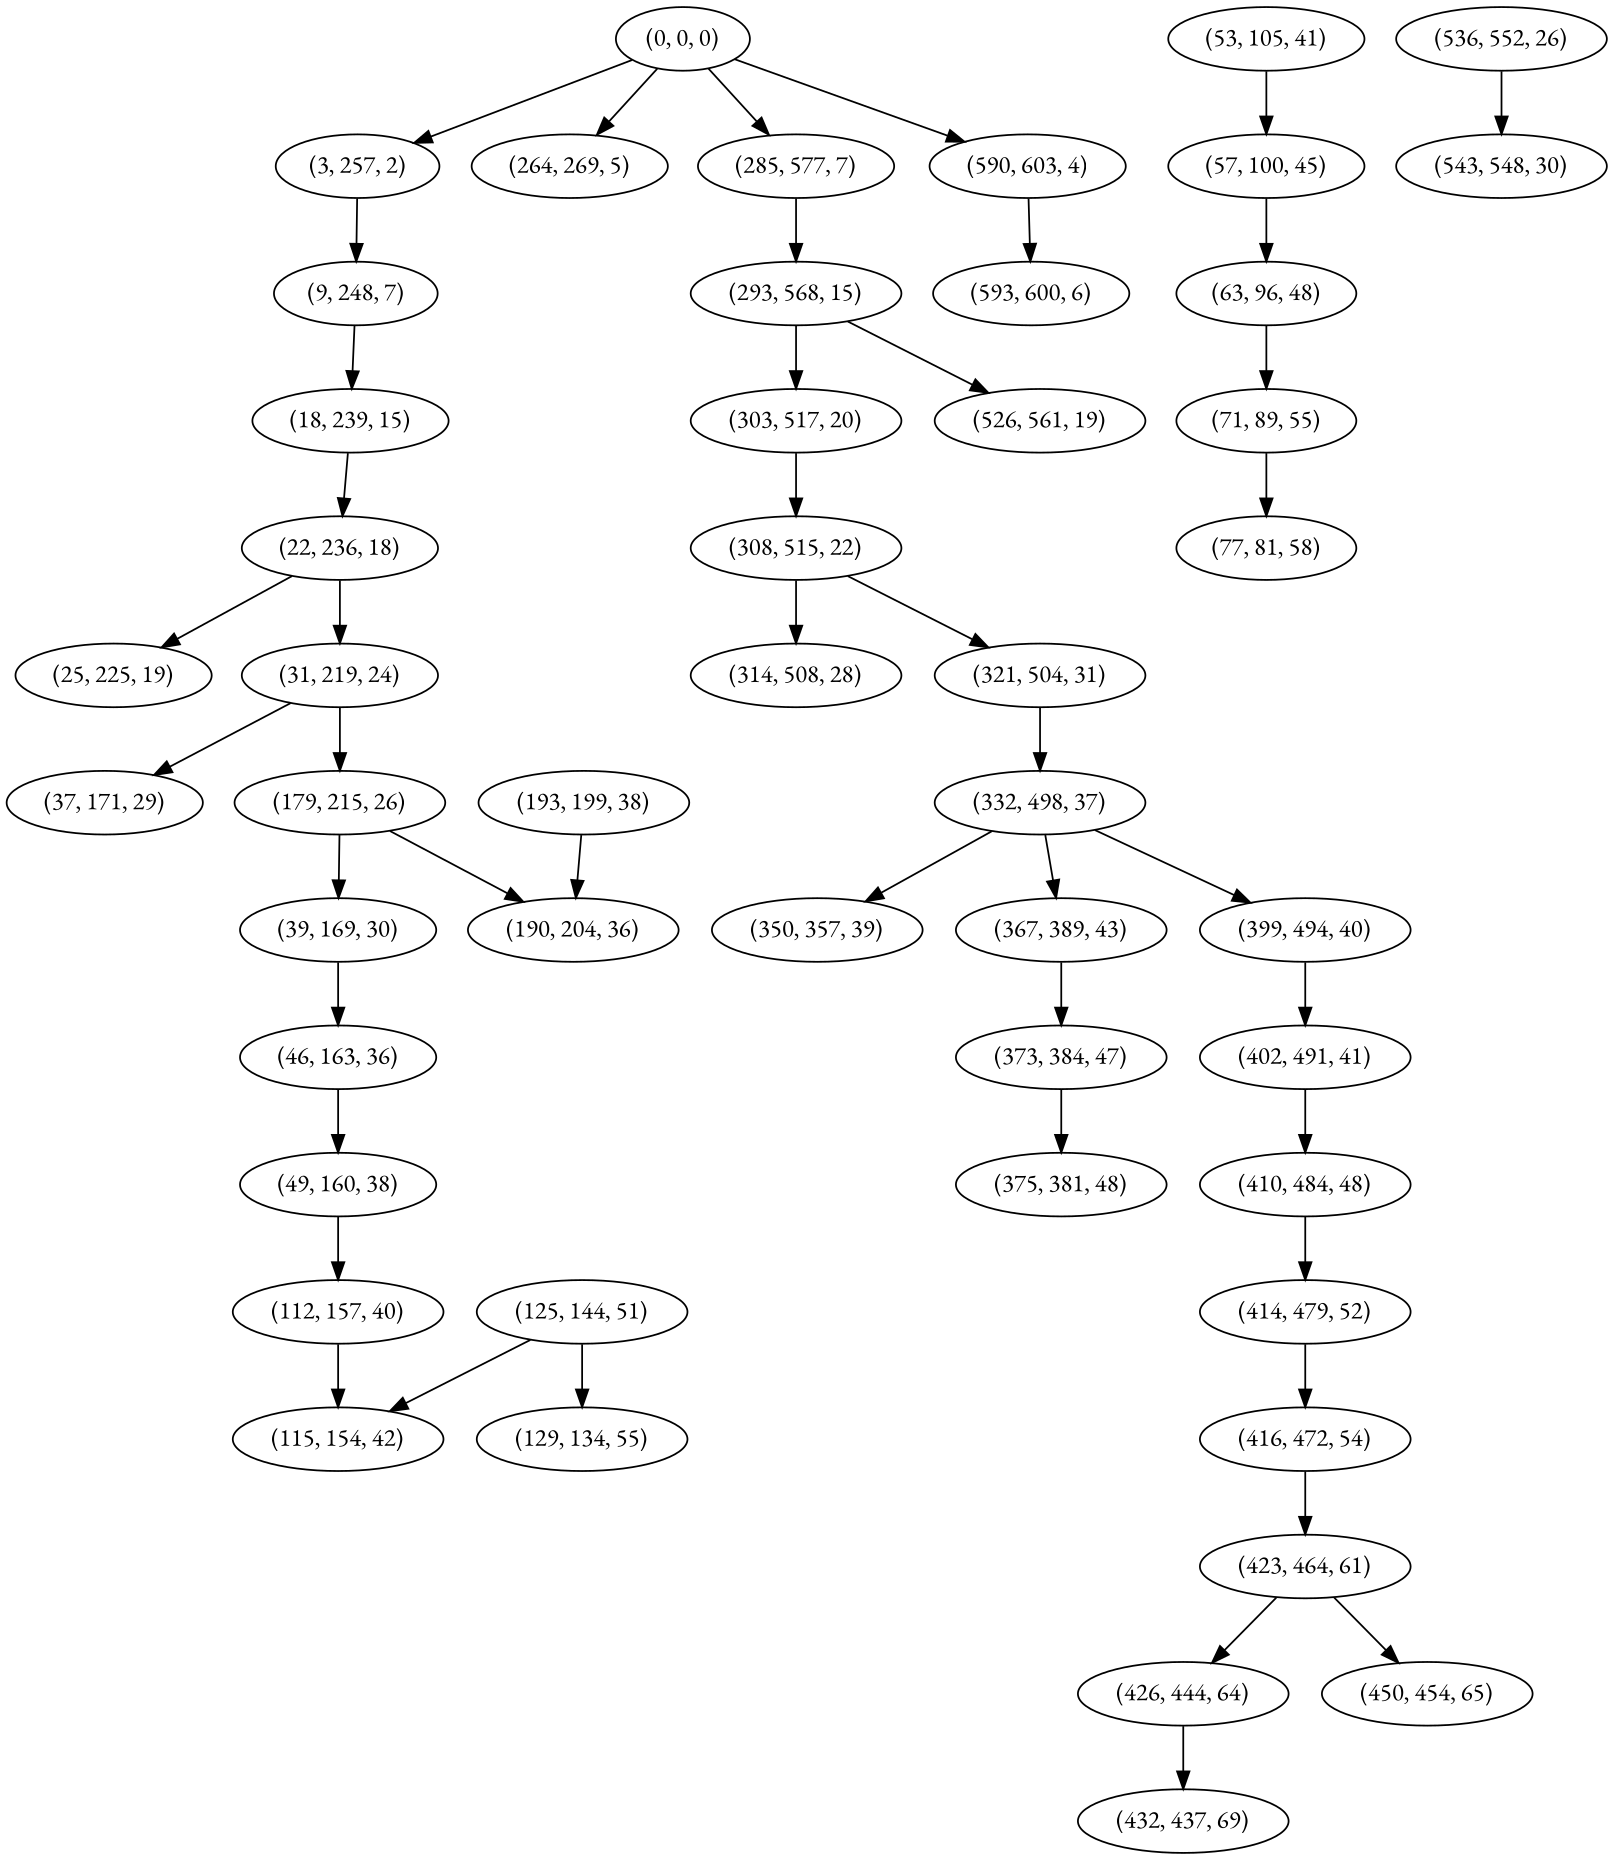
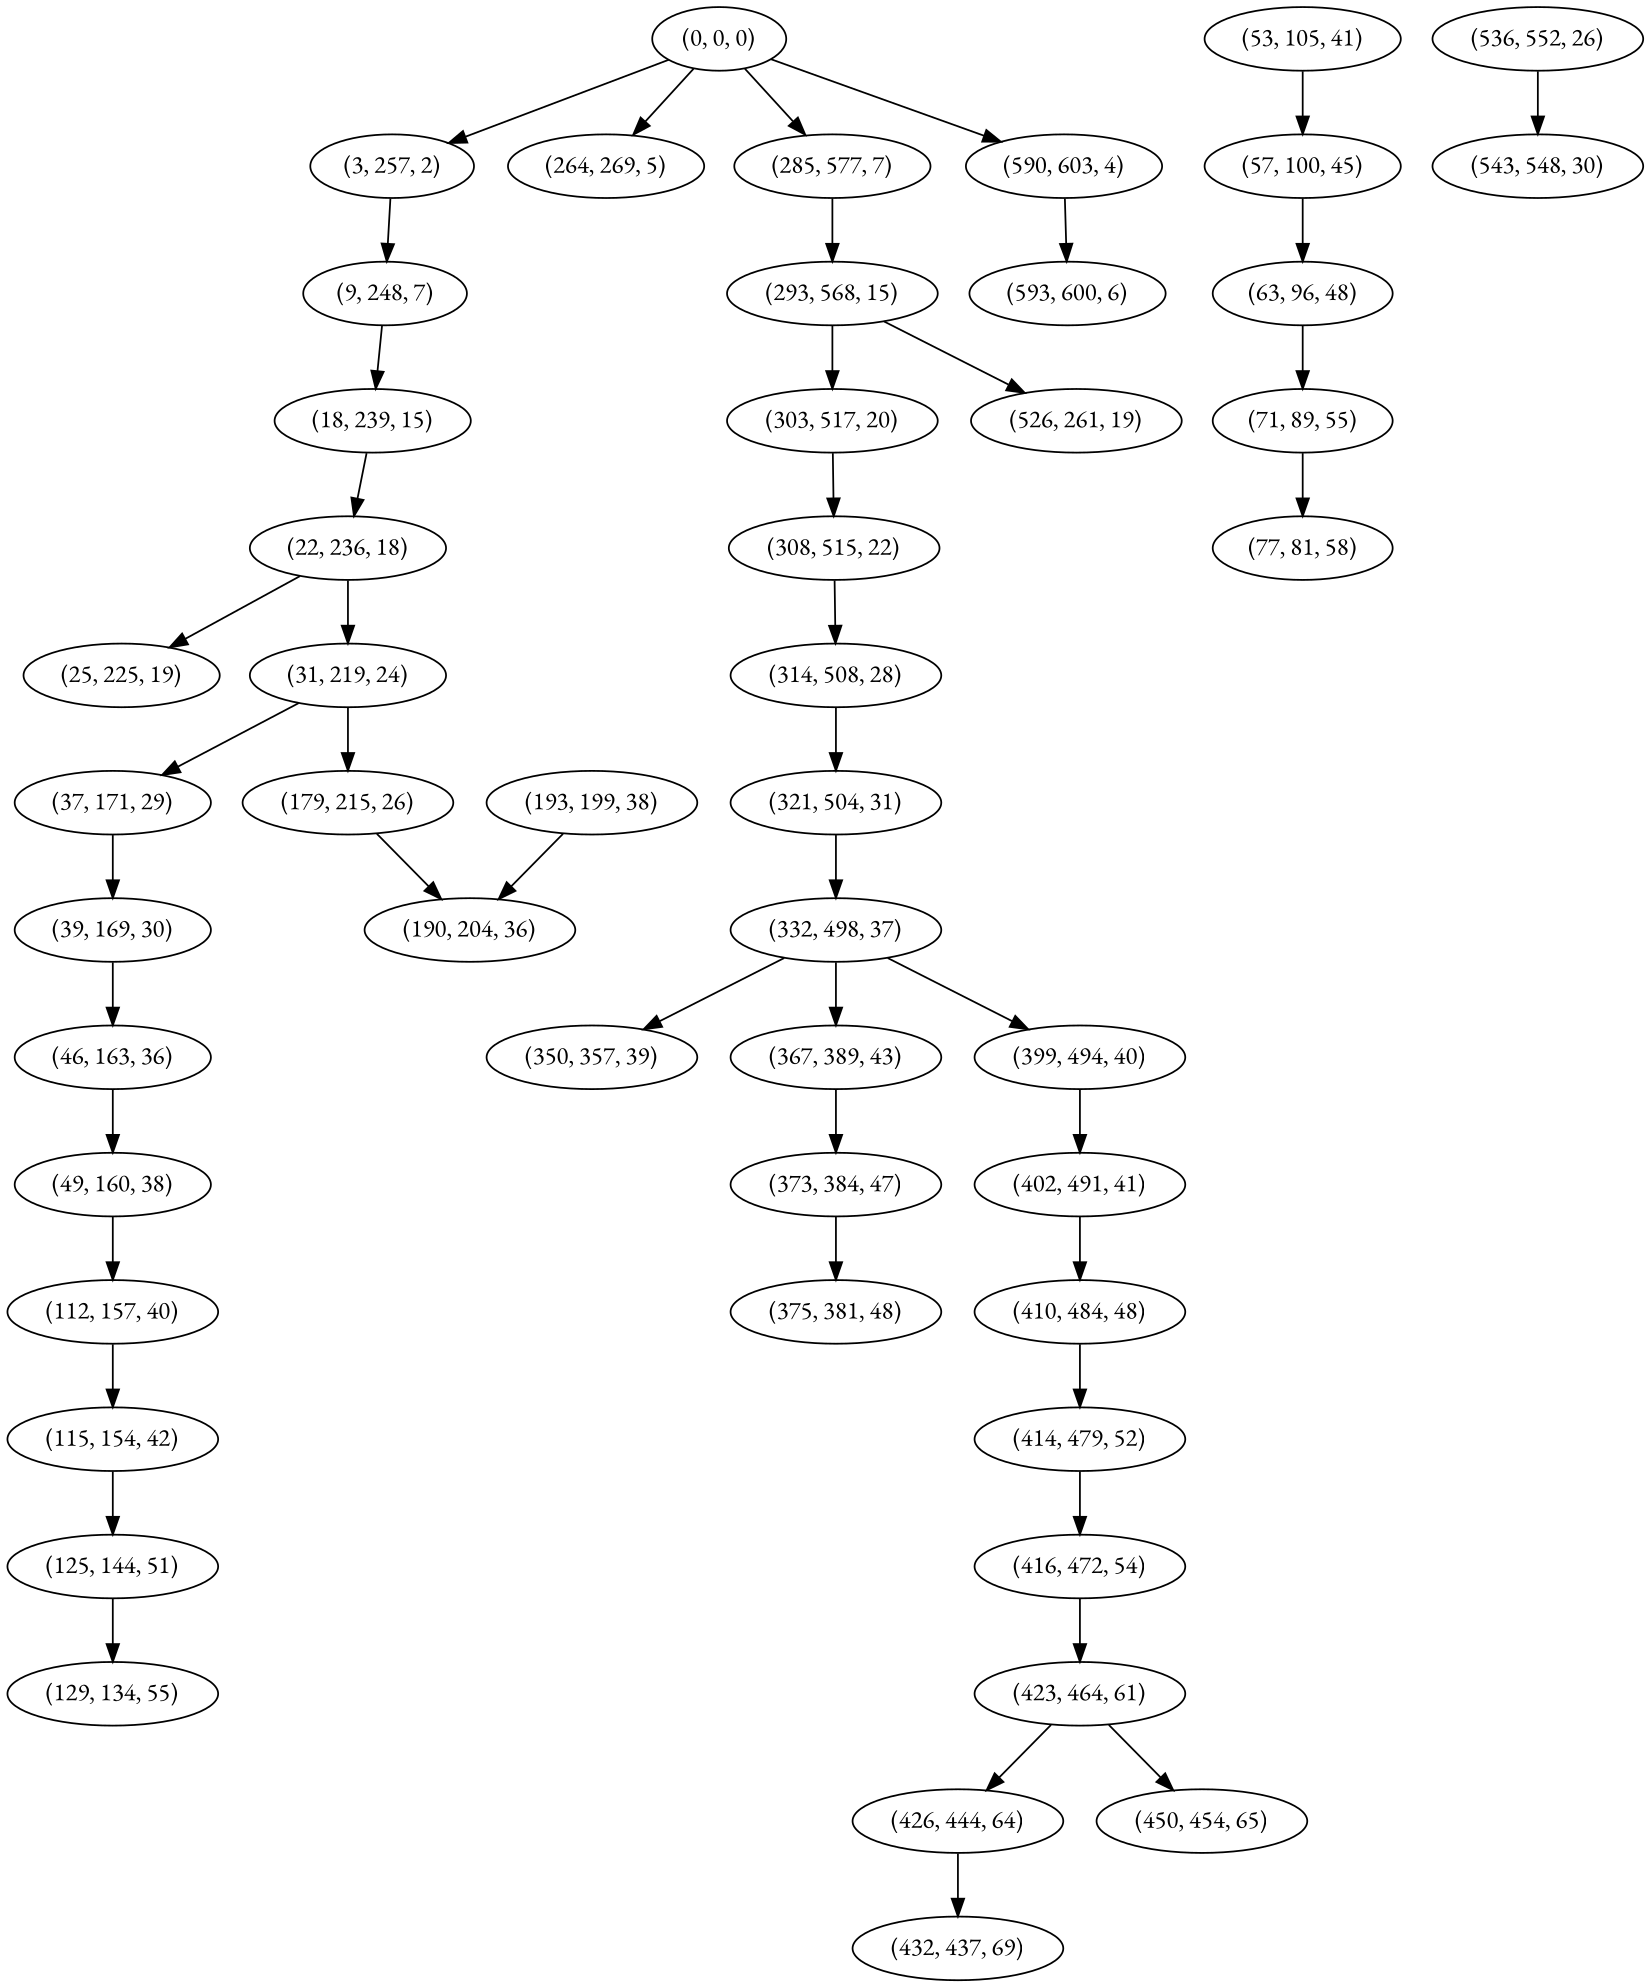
  digraph {
    fontname="EB Garamond"
    node [fontname="EB Garamond"]
    edge [fontname="EB Garamond"]
    "(0, 0, 0)"
    "(3, 257, 2)"
    "(264, 269, 5)"
    "(285, 577, 7)"
    "(590, 603, 4)"
    "(9, 248, 7)"
    "(293, 568, 15)"
    "(593, 600, 6)"
    "(18, 239, 15)"
    "(22, 236, 18)"
    "(25, 225, 19)"
    "(31, 219, 24)"
    "(37, 171, 29)"
    "(179, 215, 26)"
    "(39, 169, 30)"
    "(190, 204, 36)"
    "(46, 163, 36)"
    "(49, 160, 38)"
    "(112, 157, 40)"
    "(53, 105, 41)"
    "(57, 100, 45)"
    "(115, 154, 42)"
    "(63, 96, 48)"
    "(71, 89, 55)"
    "(77, 81, 58)"
    "(125, 144, 51)"
    "(129, 134, 55)"
    "(193, 199, 38)"
    "(303, 517, 20)"
-   "(526, 561, 19)"
+   "(526, 561, 19)" [label="(526, 261, 19)"]
    "(308, 515, 22)"
    "(314, 508, 28)"
    "(321, 504, 31)"
    "(332, 498, 37)"
    "(350, 357, 39)"
    "(367, 389, 43)"
    "(399, 494, 40)"
    "(373, 384, 47)"
    "(402, 491, 41)"
    "(375, 381, 48)"
    "(410, 484, 48)"
    "(414, 479, 52)"
    "(416, 472, 54)"
    "(423, 464, 61)"
    "(426, 444, 64)"
    "(450, 454, 65)"
    "(432, 437, 69)"
    "(536, 552, 26)"
    "(543, 548, 30)"
    "(0, 0, 0)" -> "(3, 257, 2)"
    "(0, 0, 0)" -> "(264, 269, 5)"
    "(0, 0, 0)" -> "(285, 577, 7)"
    "(0, 0, 0)" -> "(590, 603, 4)"
    "(3, 257, 2)" -> "(9, 248, 7)"
    "(285, 577, 7)" -> "(293, 568, 15)"
    "(590, 603, 4)" -> "(593, 600, 6)"
    "(9, 248, 7)" -> "(18, 239, 15)"
    "(293, 568, 15)" -> "(303, 517, 20)"
    "(293, 568, 15)" -> "(526, 561, 19)"
    "(18, 239, 15)" -> "(22, 236, 18)"
    "(22, 236, 18)" -> "(25, 225, 19)"
    "(22, 236, 18)" -> "(31, 219, 24)"
    "(31, 219, 24)" -> "(37, 171, 29)"
    "(31, 219, 24)" -> "(179, 215, 26)"
-   "(179, 215, 26)" -> "(39, 169, 30)"
+   "(37, 171, 29)" -> "(39, 169, 30)"
    "(179, 215, 26)" -> "(190, 204, 36)"
    "(39, 169, 30)" -> "(46, 163, 36)"
    "(46, 163, 36)" -> "(49, 160, 38)"
    "(49, 160, 38)" -> "(112, 157, 40)"
    "(112, 157, 40)" -> "(115, 154, 42)"
    "(53, 105, 41)" -> "(57, 100, 45)"
    "(57, 100, 45)" -> "(63, 96, 48)"
-   "(125, 144, 51)" -> "(115, 154, 42)"
+   "(115, 154, 42)" -> "(125, 144, 51)"
    "(63, 96, 48)" -> "(71, 89, 55)"
    "(71, 89, 55)" -> "(77, 81, 58)"
    "(125, 144, 51)" -> "(129, 134, 55)"
    "(193, 199, 38)" -> "(190, 204, 36)"
    "(303, 517, 20)" -> "(308, 515, 22)"
    "(308, 515, 22)" -> "(314, 508, 28)"
-   "(308, 515, 22)" -> "(321, 504, 31)"
+   "(314, 508, 28)" -> "(321, 504, 31)"
    "(321, 504, 31)" -> "(332, 498, 37)"
    "(332, 498, 37)" -> "(350, 357, 39)"
    "(332, 498, 37)" -> "(367, 389, 43)"
    "(332, 498, 37)" -> "(399, 494, 40)"
    "(367, 389, 43)" -> "(373, 384, 47)"
    "(399, 494, 40)" -> "(402, 491, 41)"
    "(373, 384, 47)" -> "(375, 381, 48)"
    "(402, 491, 41)" -> "(410, 484, 48)"
    "(410, 484, 48)" -> "(414, 479, 52)"
    "(414, 479, 52)" -> "(416, 472, 54)"
    "(416, 472, 54)" -> "(423, 464, 61)"
    "(423, 464, 61)" -> "(426, 444, 64)"
    "(423, 464, 61)" -> "(450, 454, 65)"
    "(426, 444, 64)" -> "(432, 437, 69)"
    "(536, 552, 26)" -> "(543, 548, 30)"
  }
